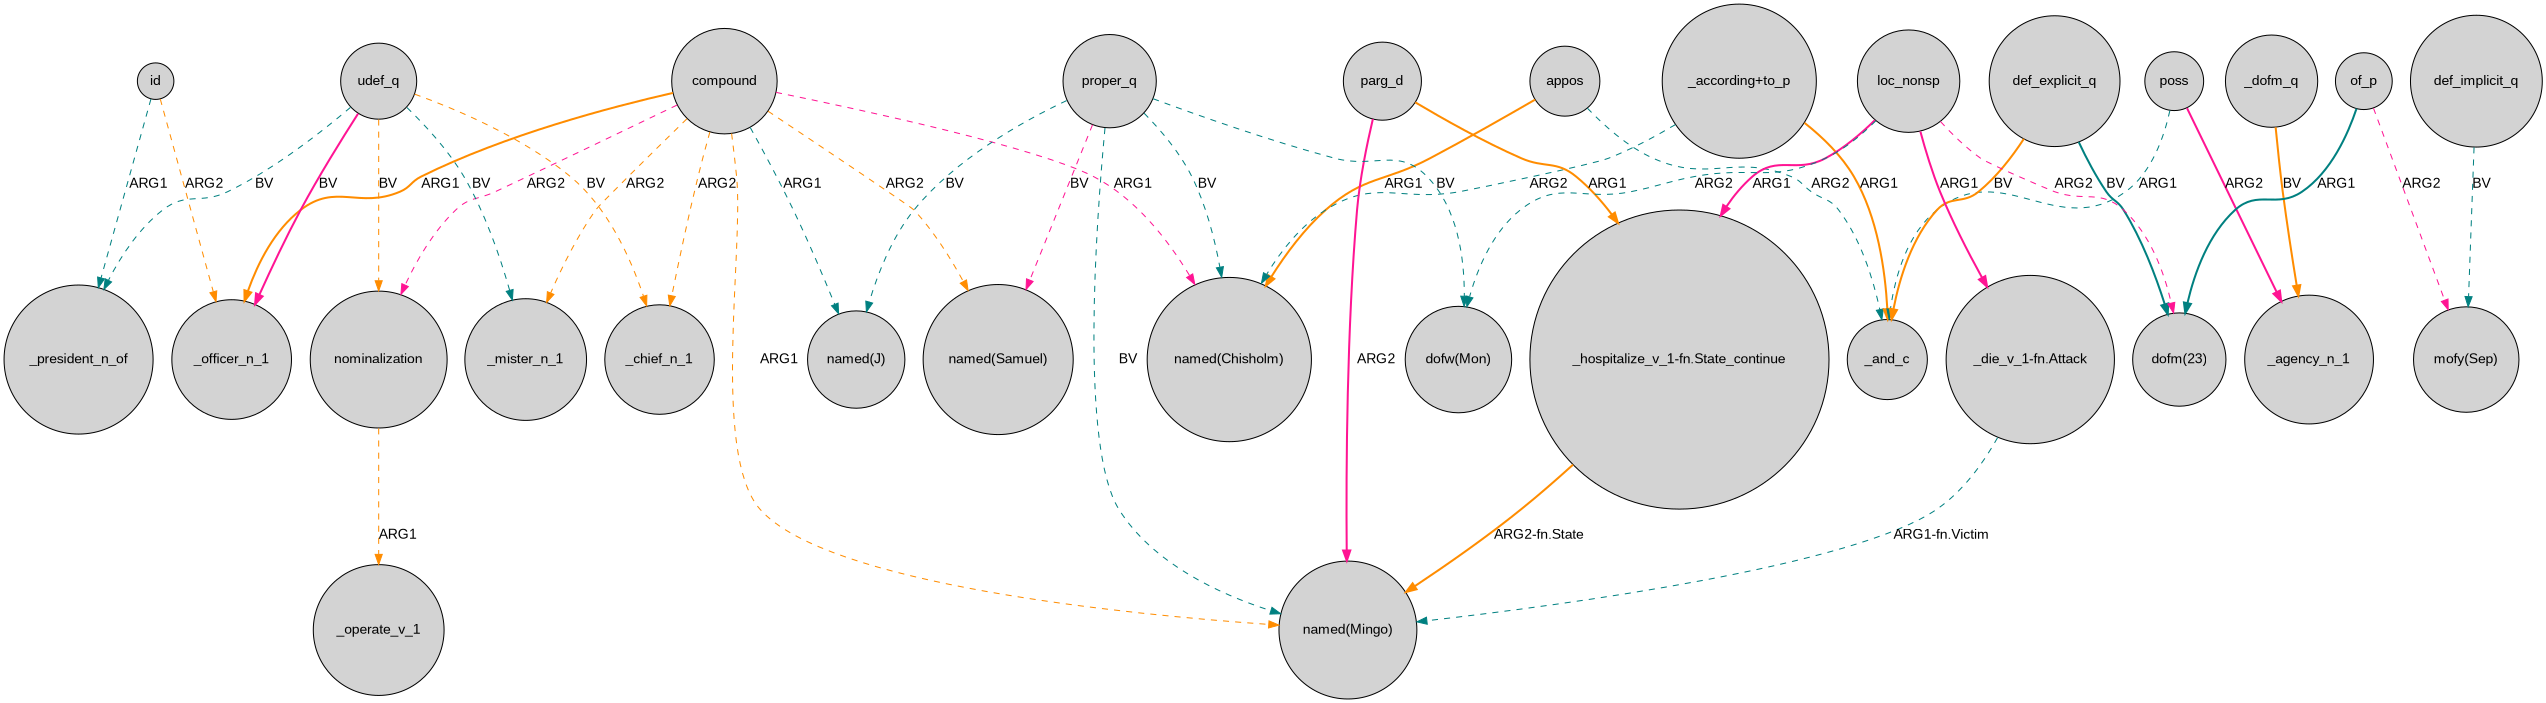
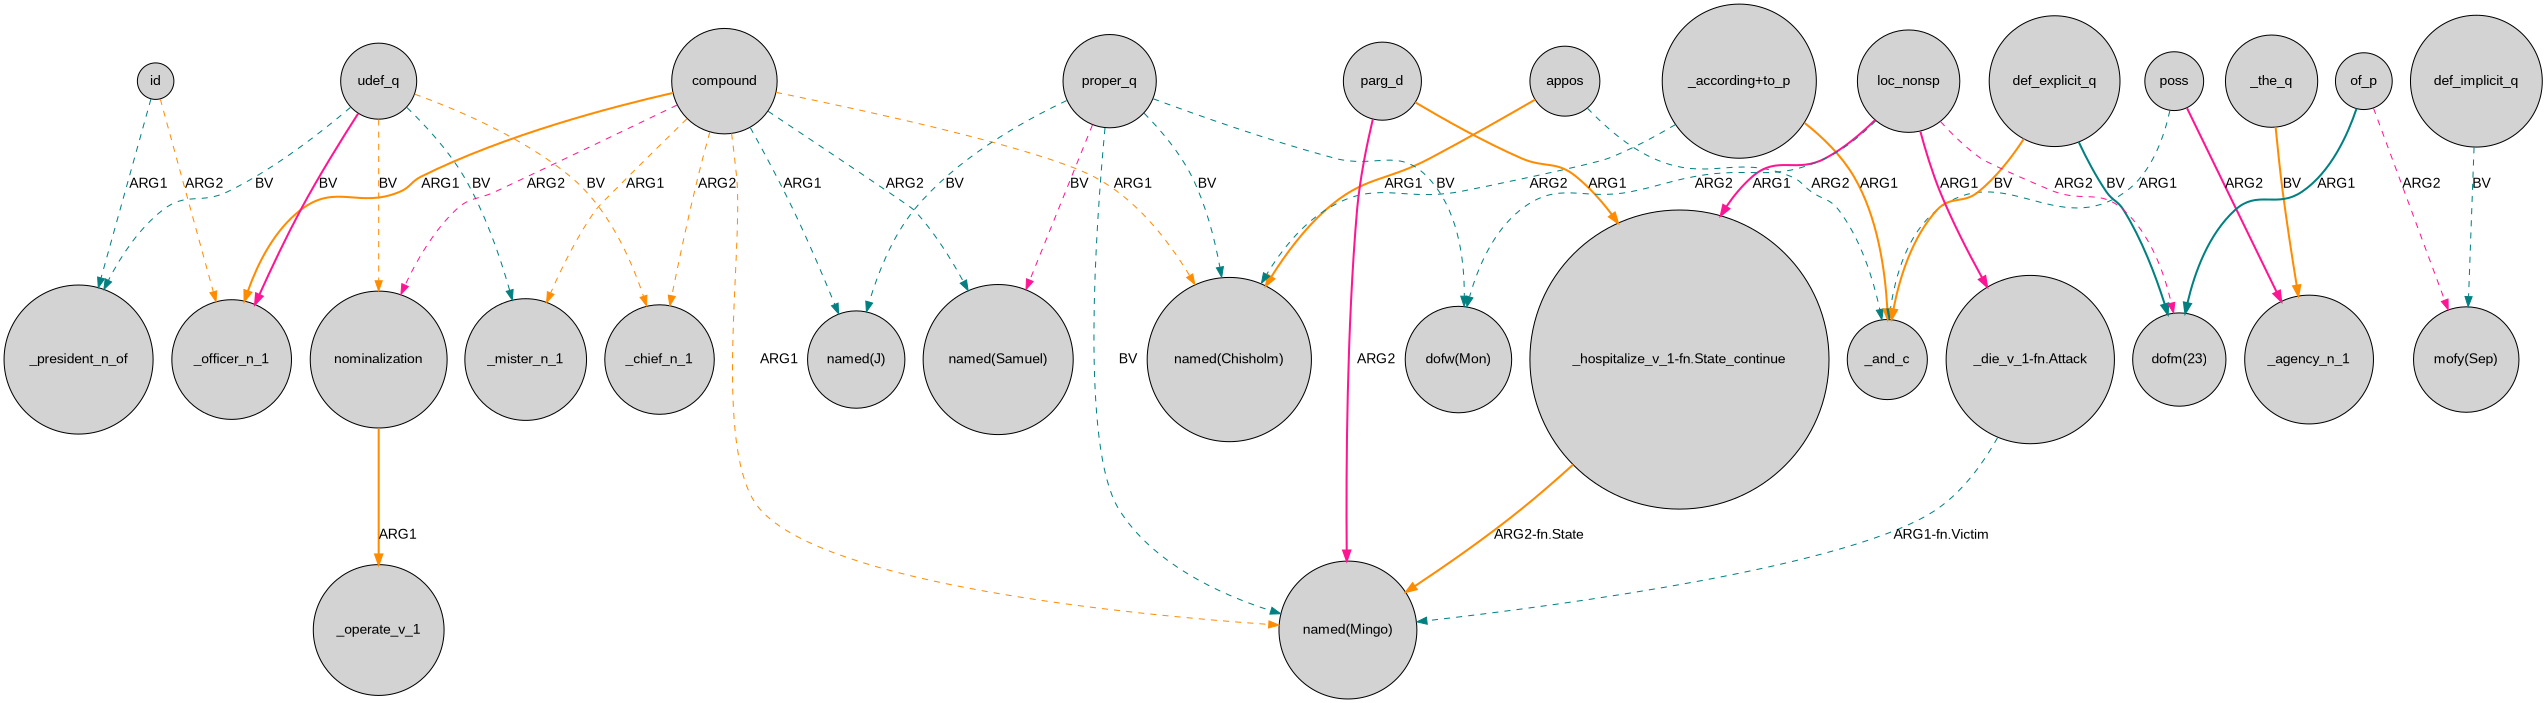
  digraph {
    fontname="Liberation Sans"
    node [fontname="Liberation Sans" shape=circle style=filled]
    edge [color=teal fontname="Liberation Sans" style=dashed]
    compound
    _mister_n_1
    _chief_n_1
    "named(Mingo)"
    "named(Chisholm)"
    "named(J)"
    nominalization
    "named(Samuel)"
    _officer_n_1
    _operate_v_1
    appos
    _and_c
    "_hospitalize_v_1-fn.State_continue"
    "_according+to_p"
    parg_d
    udef_q
    _president_n_of
    poss
    _agency_n_1
    "_die_v_1-fn.Attack"
-   _the_q [label=_dofm_q]
+   _the_q
    def_implicit_q
    "mofy(Sep)"
    proper_q
    "dofw(Mon)"
    of_p
    "dofm(23)"
    def_explicit_q
    loc_nonsp
    id
-   compound -> _mister_n_1 [color=darkorange label=ARG2]
+   compound -> _mister_n_1 [color=darkorange label=ARG1]
    compound -> _chief_n_1 [color=darkorange label=ARG2]
    compound -> "named(Mingo)" [color=darkorange label=ARG1]
-   compound -> "named(Chisholm)" [color=deeppink label=ARG1]
+   compound -> "named(Chisholm)" [color=darkorange label=ARG1]
    compound -> "named(J)" [label=ARG1]
    compound -> nominalization [color=deeppink label=ARG2]
-   compound -> "named(Samuel)" [color=darkorange label=ARG2]
+   compound -> "named(Samuel)" [label=ARG2]
    compound -> _officer_n_1 [color=darkorange label=ARG1 style=bold]
-   nominalization -> _operate_v_1 [color=darkorange label=ARG1]
+   nominalization -> _operate_v_1 [color=darkorange label=ARG1 style=bold]
    appos -> "named(Chisholm)" [color=darkorange label=ARG1 style=bold]
    appos -> _and_c [label=ARG2]
    "_hospitalize_v_1-fn.State_continue" -> "named(Mingo)" [color=darkorange label="ARG2-fn.State" style=bold]
    "_according+to_p" -> "named(Chisholm)" [label=ARG2]
    "_according+to_p" -> _and_c [color=darkorange label=ARG1 style=bold]
    parg_d -> "named(Mingo)" [color=deeppink label=ARG2 style=bold]
    parg_d -> "_hospitalize_v_1-fn.State_continue" [color=darkorange label=ARG1 style=bold]
    udef_q -> _mister_n_1 [label=BV]
    udef_q -> _chief_n_1 [color=darkorange label=BV]
    udef_q -> nominalization [color=darkorange label=BV]
    udef_q -> _officer_n_1 [color=deeppink label=BV style=bold]
    udef_q -> _president_n_of [label=BV]
    poss -> _and_c [label=ARG1]
    poss -> _agency_n_1 [color=deeppink label=ARG2 style=bold]
    "_die_v_1-fn.Attack" -> "named(Mingo)" [label="ARG1-fn.Victim"]
    _the_q -> _agency_n_1 [color=darkorange label=BV style=bold]
    def_implicit_q -> "mofy(Sep)" [label=BV]
    proper_q -> "named(Mingo)" [label=BV]
    proper_q -> "named(Chisholm)" [label=BV]
    proper_q -> "named(J)" [label=BV]
    proper_q -> "named(Samuel)" [color=deeppink label=BV]
    proper_q -> "dofw(Mon)" [label=BV]
    of_p -> "mofy(Sep)" [color=deeppink label=ARG2]
    of_p -> "dofm(23)" [label=ARG1 style=bold]
    def_explicit_q -> _and_c [color=darkorange label=BV style=bold]
    def_explicit_q -> "dofm(23)" [label=BV style=bold]
    loc_nonsp -> "_hospitalize_v_1-fn.State_continue" [color=deeppink label=ARG1 style=bold]
    loc_nonsp -> "_die_v_1-fn.Attack" [color=deeppink label=ARG1 style=bold]
    loc_nonsp -> "dofw(Mon)" [label=ARG2]
    loc_nonsp -> "dofm(23)" [color=deeppink label=ARG2]
    id -> _officer_n_1 [color=darkorange label=ARG2]
    id -> _president_n_of [label=ARG1]
  }
